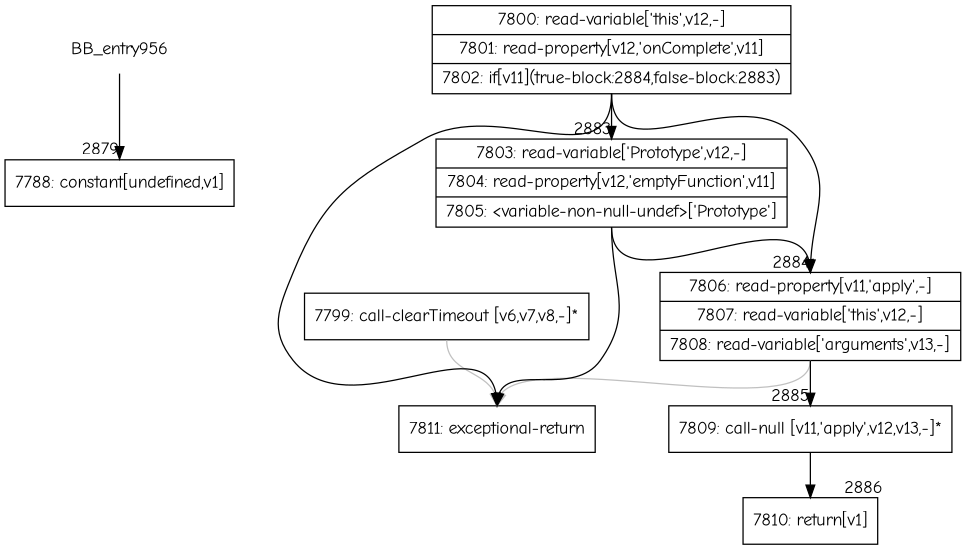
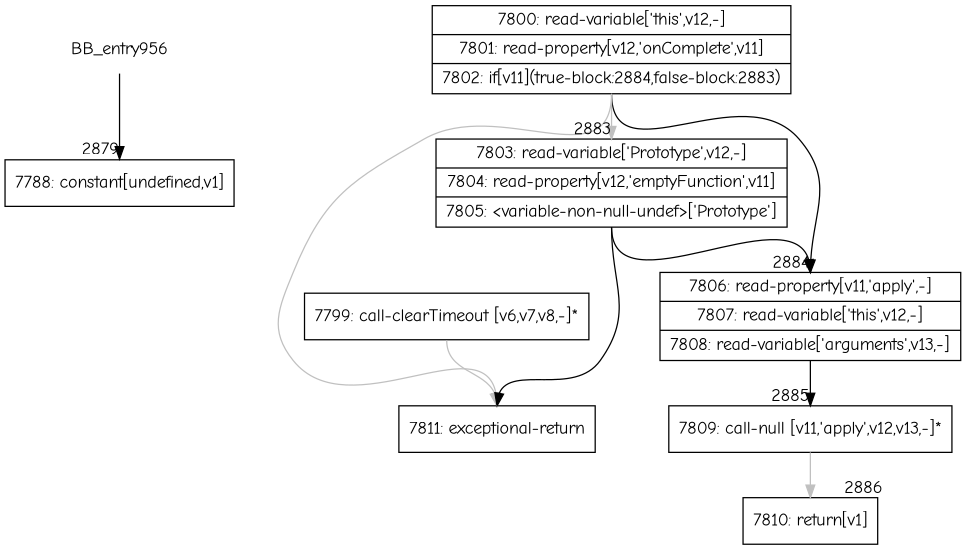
  digraph {
    fontname="Comic Neue"
    rankdir=TD
    node [fontname="Comic Neue" shape=record]
    edge [fontname="Comic Neue" headport=n tailport=s]
    n1 [label=BB_entry956 shape=none]
    n2 [label="{7788: constant[undefined,v1]}"]
    n3 [label="{7799: call-clearTimeout [v6,v7,v8,-]*}"]
    n4 [label="{7811: exceptional-return}"]
    n5 [label="{7800: read-variable['this',v12,-]|7801: read-property[v12,'onComplete',v11]|7802: if[v11](true-block:2884,false-block:2883)}"]
    n6 [label="{7806: read-property[v11,'apply',-]|7807: read-variable['this',v12,-]|7808: read-variable['arguments',v13,-]}"]
    n7 [label="{7803: read-variable['Prototype',v12,-]|7804: read-property[v12,'emptyFunction',v11]|7805: \<variable-non-null-undef\>['Prototype']}"]
    n8 [label="{7809: call-null [v11,'apply',v12,v13,-]*}"]
    n9 [label="{7810: return[v1]}"]
    n1 -> n2 [headlabel="    2879"]
    n3 -> n4 [color=gray]
-   n5 -> n4 [color=black]
+   n5 -> n4 [color=gray]
    n5 -> n6 [headlabel="      2884"]
-   n5 -> n7 [headlabel="      2883"]
-   n6 -> n4 [color=gray]
+   n5 -> n7 [headlabel="      2883" color=gray]
    n6 -> n8 [headlabel="      2885"]
    n7 -> n4 [color=black]
    n7 -> n6
-   n8 -> n9 [headlabel="      2886"]
+   n8 -> n9 [headlabel="      2886" color=gray]
  }
